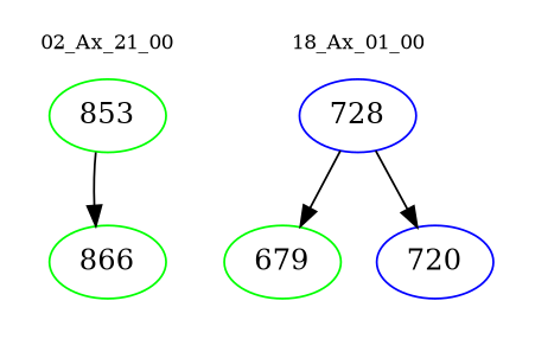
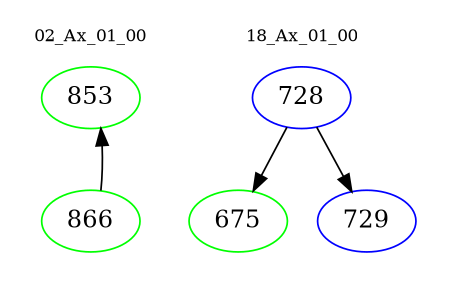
  digraph {
    node [color=green]
    edge [color=black]
    n1 [label=853]
    n2 [label=866]
    n3 [color=blue label=728]
-   n4 [label=679]
-   n5 [color=blue label=720]
+   n4 [label=675]
+   n5 [color=blue label=729]
    subgraph cluster_1 {
      color=white
      fontsize=10
-     label="02_Ax_21_00"
+     label="02_Ax_01_00"
      n1
      n2
    }
    subgraph cluster_2 {
      color=white
      fontsize=10
      label="18_Ax_01_00"
      n3
      n4
      n5
    }
-   n1 -> n2
+   n2 -> n1
    n3 -> n4
    n3 -> n5
  }
